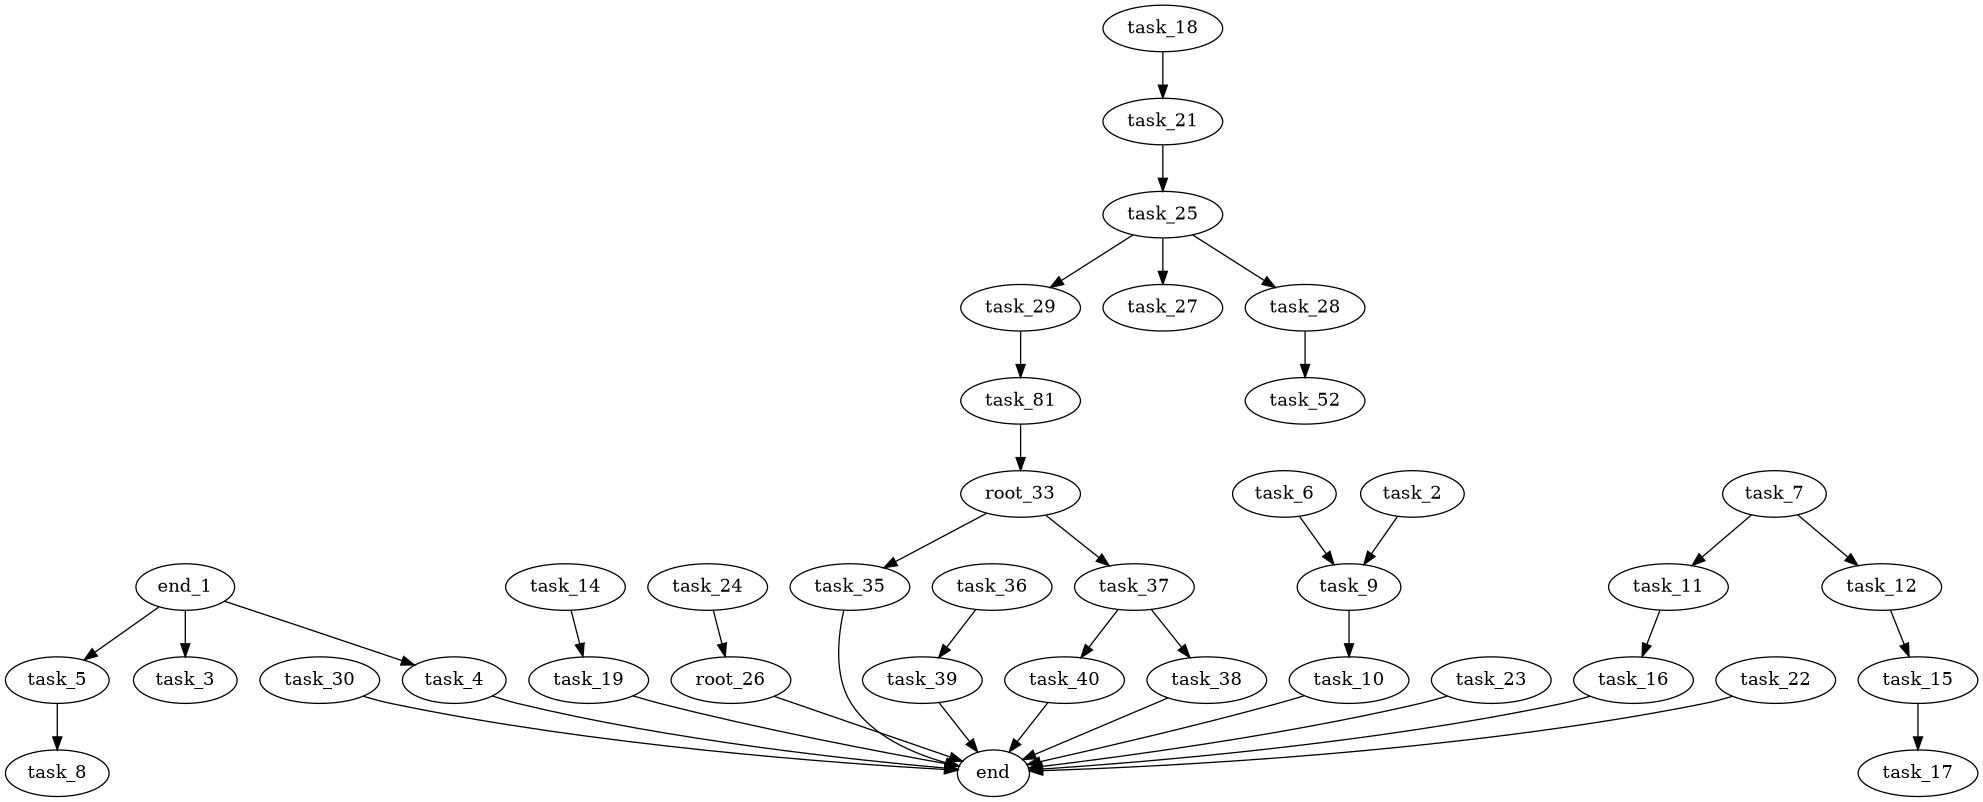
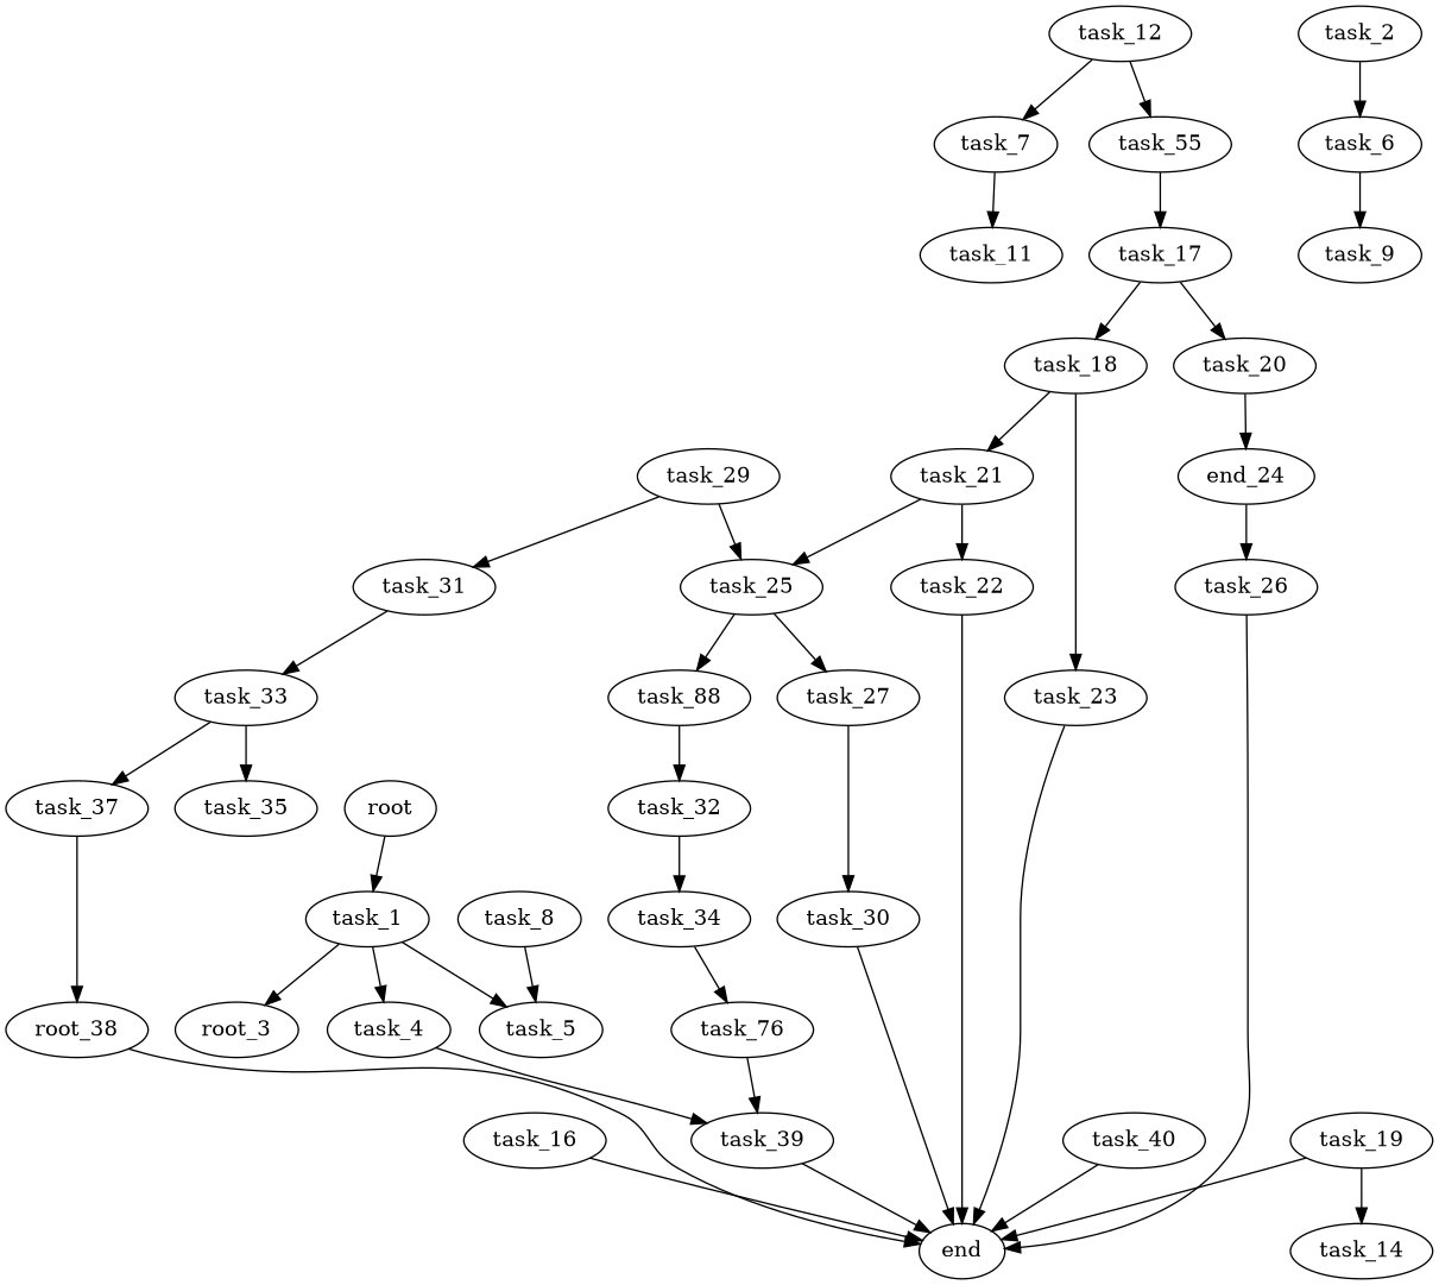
  digraph {
-   task_1 [label=end_1]
-   task_3
+   root
+   task_1
+   task_3 [label=root_3]
    task_4
    task_5
    task_2
    task_6
    end
    task_8
    task_9
    task_7
    task_11
    task_12
-   task_10
    task_16
-   task_15
+   task_15 [label=task_55]
    task_17
    task_14
    task_19
    task_18
+   task_20
    task_21
    task_23
-   task_24
+   task_24 [label=end_24]
    task_22
    task_25
-   task_26 [label=root_26]
+   task_26
    task_27
-   task_28
+   task_28 [label=task_88]
    task_29
    task_30
-   task_32 [label=task_52]
-   task_31 [label=task_81]
-   task_33 [label=root_33]
+   task_32
+   task_31
+   task_34
+   task_33
    task_35
    task_37
-   task_36
-   task_38
+   task_36 [label=task_76]
+   task_38 [label=root_38]
    task_40
    task_39
+   root -> task_1
    task_1 -> task_3
    task_1 -> task_4
    task_1 -> task_5
-   task_4 -> end
-   task_5 -> task_8
-   task_2 -> task_9
+   task_4 -> task_39
+   task_8 -> task_5
+   task_2 -> task_6
    task_6 -> task_9
-   task_9 -> task_10
    task_7 -> task_11
-   task_7 -> task_12
-   task_11 -> task_16
+   task_12 -> task_7
    task_12 -> task_15
-   task_10 -> end
    task_16 -> end
    task_15 -> task_17
-   task_14 -> task_19
+   task_17 -> task_18
+   task_17 -> task_20
+   task_19 -> task_14
    task_19 -> end
    task_18 -> task_21
+   task_18 -> task_23
+   task_20 -> task_24
+   task_21 -> task_22
    task_21 -> task_25
    task_23 -> end
    task_24 -> task_26
    task_22 -> end
    task_25 -> task_27
    task_25 -> task_28
-   task_25 -> task_29
+   task_29 -> task_25
    task_26 -> end
+   task_27 -> task_30
    task_28 -> task_32
    task_29 -> task_31
    task_30 -> end
+   task_32 -> task_34
    task_31 -> task_33
+   task_34 -> task_36
    task_33 -> task_35
    task_33 -> task_37
-   task_35 -> end
    task_37 -> task_38
-   task_37 -> task_40
    task_36 -> task_39
    task_38 -> end
    task_40 -> end
    task_39 -> end
  }
